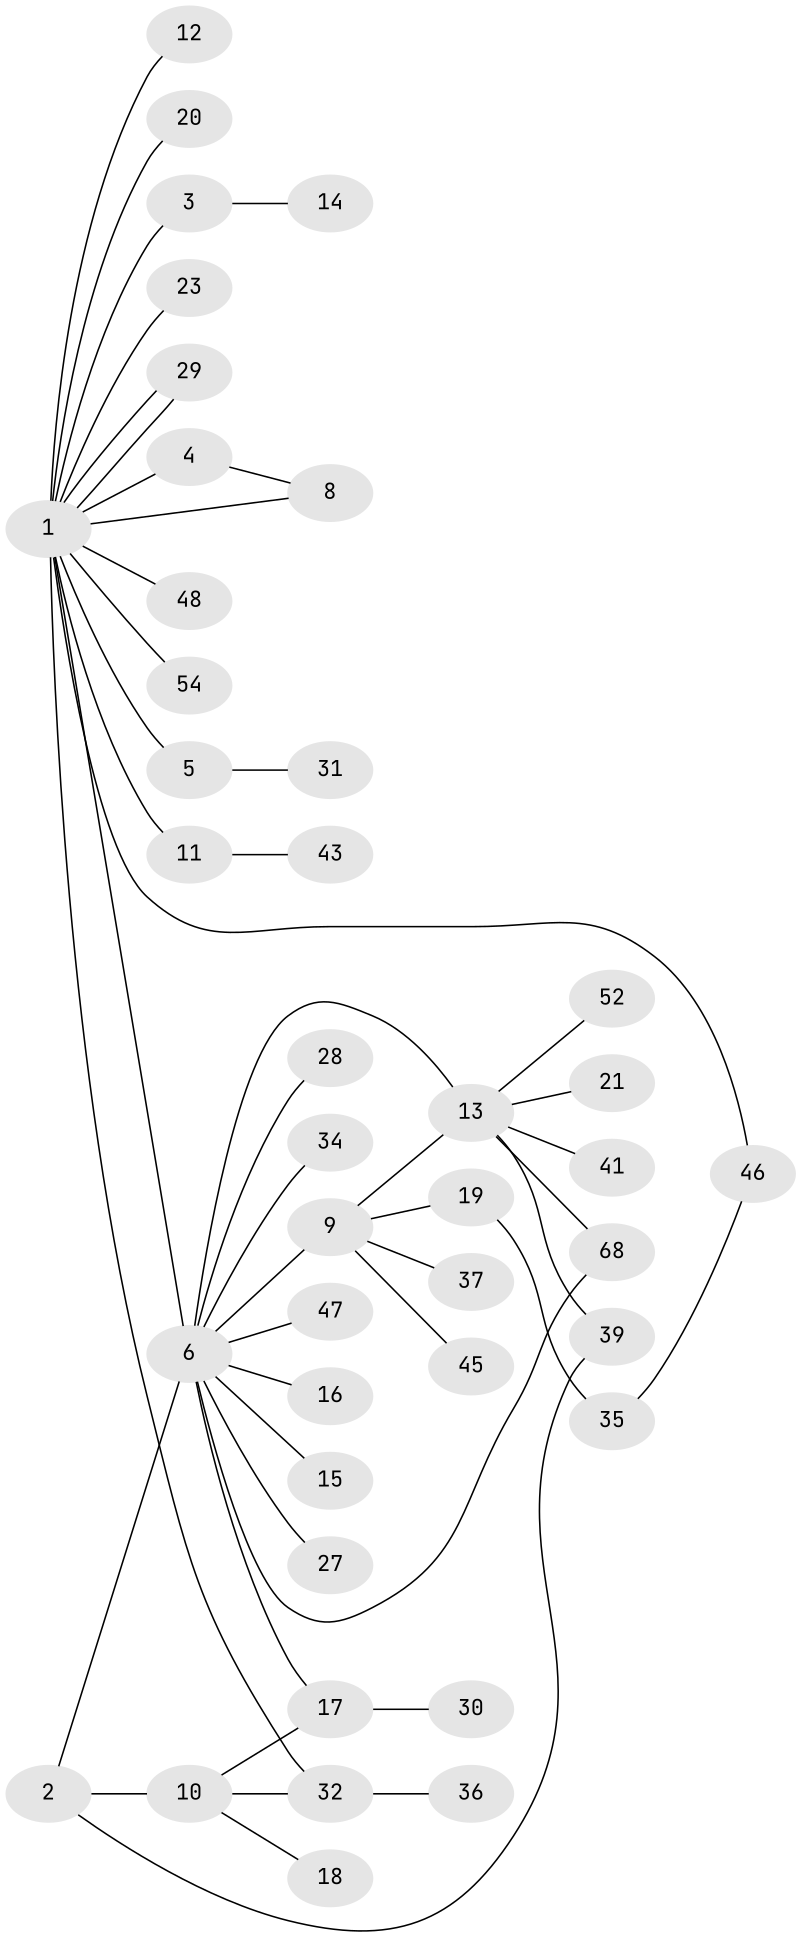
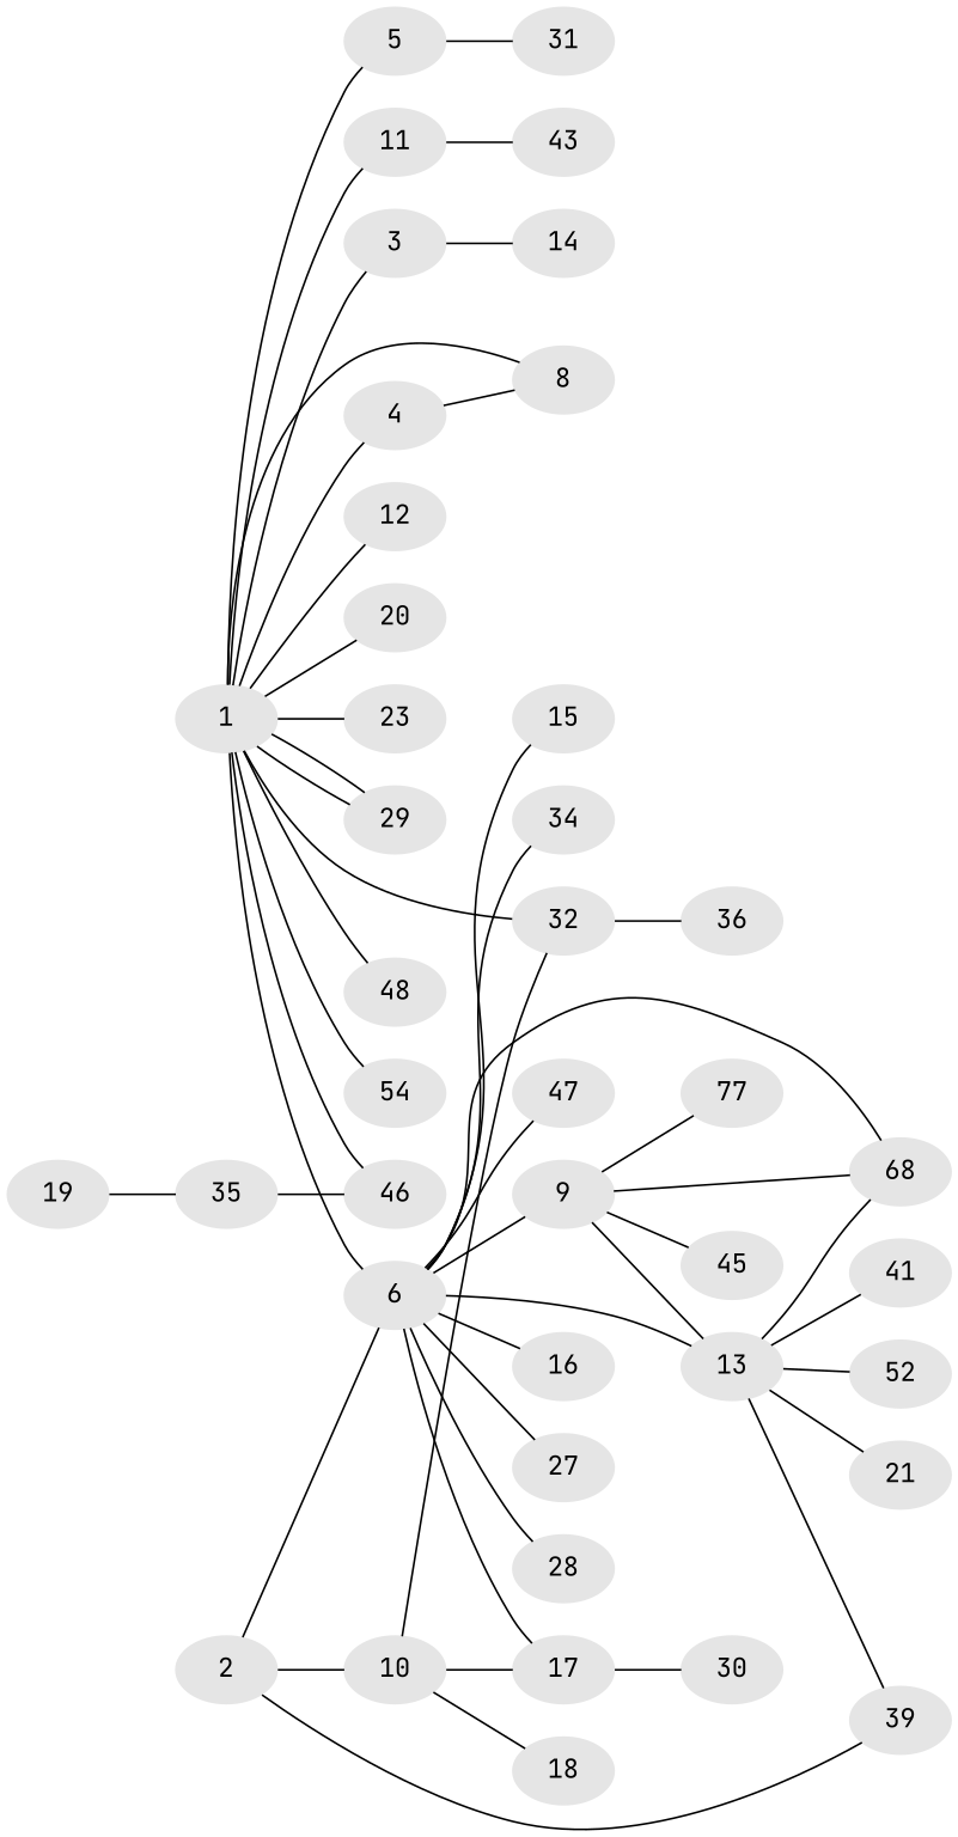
  graph {
    fontname="JetBrains Mono"
    rankdir=LR
    node [color=gray90 fontname="JetBrains Mono" style=filled]
    edge [fontname="JetBrains Mono"]
    1 [super="+7"]
    3 [super="+26"]
    4
    5
    6 [super="+56"]
    8 [super="+40"]
    11 [super="+55"]
    12
    20
    23
    29
    32 [super="+33"]
    46
    48
    54
    2 [super="+51"]
    10 [super="+24"]
    39
    14
    31
    9 [super="+25"]
    13 [super="+44"]
    15
    16
    17 [super="+42"]
    27
    28
    34
    n29 [label=68]
    47 [super="+50"]
    43
    36 [super="+53"]
    18
    19 [super="+22"]
-   37
+   37 [label=77]
    45 [super="+49"]
    21
    41
    52
    30
    35
    1 -- 3
    1 -- 4
    1 -- 5
    1 -- 6
    1 -- 8
    1 -- 11
    1 -- 12
    1 -- 20
    1 -- 23
    1 -- 29
    1 -- 29
    1 -- 32
    1 -- 46
    1 -- 48
    1 -- 54
    3 -- 14
    4 -- 8
    5 -- 31
    6 -- 9
    6 -- 13
    6 -- 15
    6 -- 16
    6 -- 17
    6 -- 27
    6 -- 28
    6 -- 34
    6 -- n29
    6 -- 47
    11 -- 43
    32 -- 36
    2 -- 6
    2 -- 10
    2 -- 39
    10 -- 32
    10 -- 17
    10 -- 18
    9 -- 13
-   9 -- 19
+   9 -- n29
    9 -- 37
    9 -- 45 [weight=2]
    13 -- 39
    13 -- n29
    13 -- 21
    13 -- 41
    13 -- 52
    17 -- 30
    19 -- 35
    35 -- 46
  }
